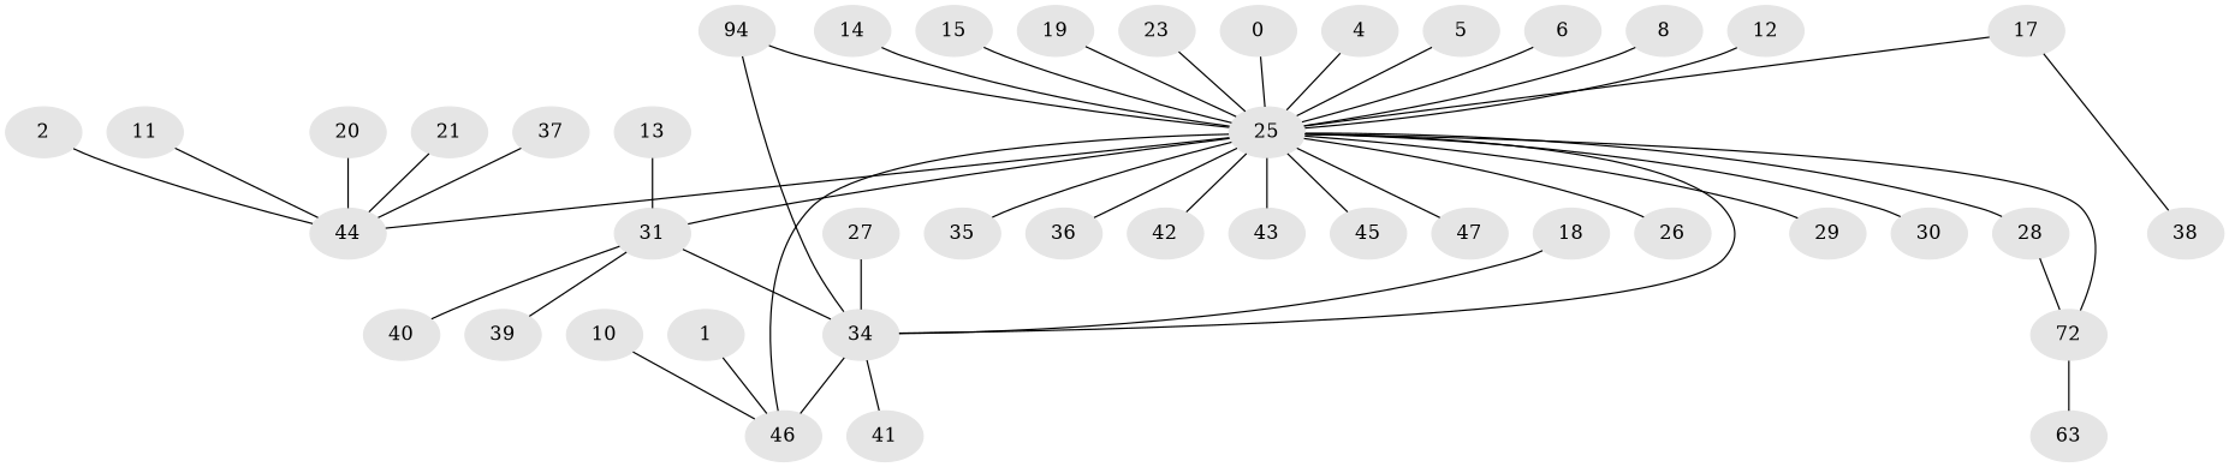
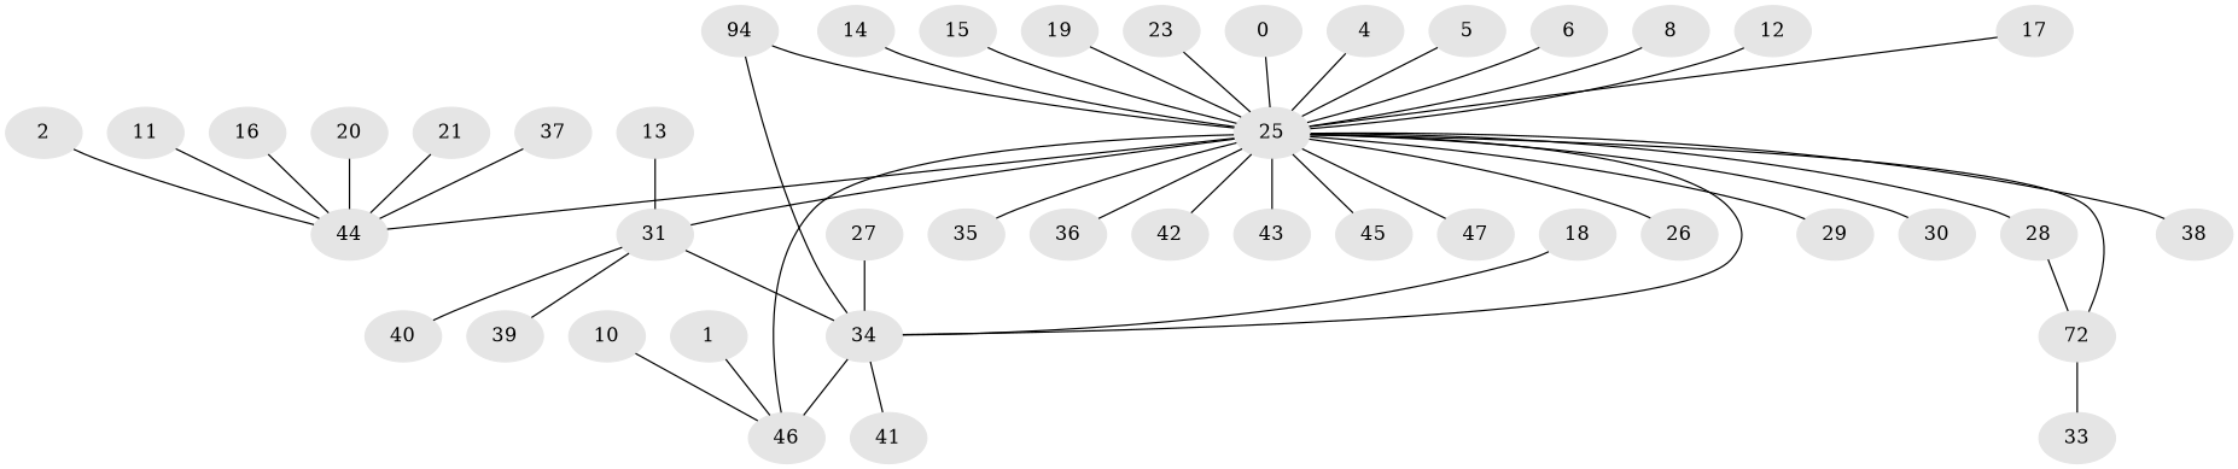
  graph {
    node [color=gray90 style=filled]
    edge [weight=1.0]
    1
    46
    2
    44
    n5 [label=0]
    25
    31
    34
    26
    28
    29
    30
    n13 [label=72]
    35
    36
    38
    42
    43
    45
    47
    4
    5
    6
    39
    40
    8
    10
    11
    12
    13
    14
    15
+   16
    17
    18
    41
    19
    20
    21
    23
    n41 [label=94]
-   33 [label=63]
+   33
    27
    37
    1 -- 46
    2 -- 44
    n5 -- 25
    25 -- 46 [weight=3.0]
    25 -- 44
    25 -- 31 [weight=2.0]
    25 -- 34
    25 -- 26
    25 -- 28
    25 -- 29
    25 -- 30
    25 -- n13
    25 -- 35
    25 -- 36
-   17 -- 38
+   25 -- 38
    25 -- 42
    25 -- 43
    25 -- 45
    25 -- 47
    31 -- 34
    31 -- 39
    31 -- 40
    34 -- 46
    34 -- 41
    28 -- n13
    n13 -- 33
    4 -- 25
    5 -- 25
    6 -- 25
    8 -- 25
    10 -- 46
    11 -- 44
    12 -- 25
    13 -- 31
    14 -- 25
    15 -- 25
+   16 -- 44
    17 -- 25
    18 -- 34
    19 -- 25
    20 -- 44
    21 -- 44
    23 -- 25
    n41 -- 25
    n41 -- 34
    27 -- 34
    37 -- 44
  }
